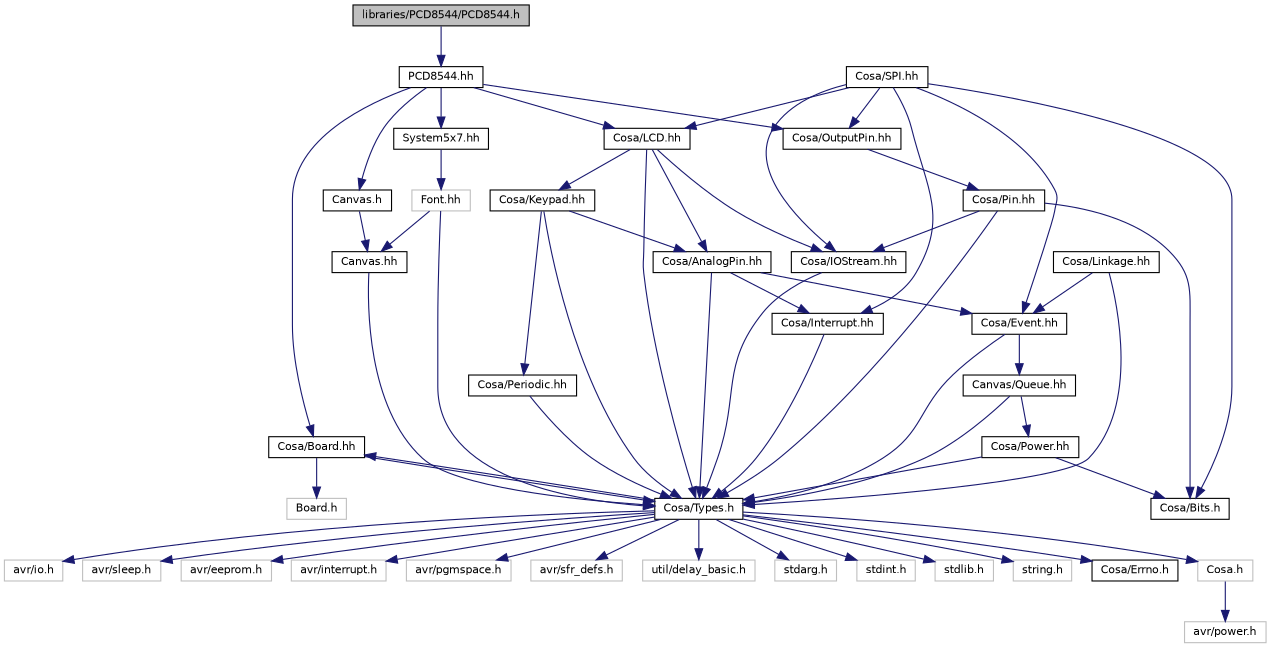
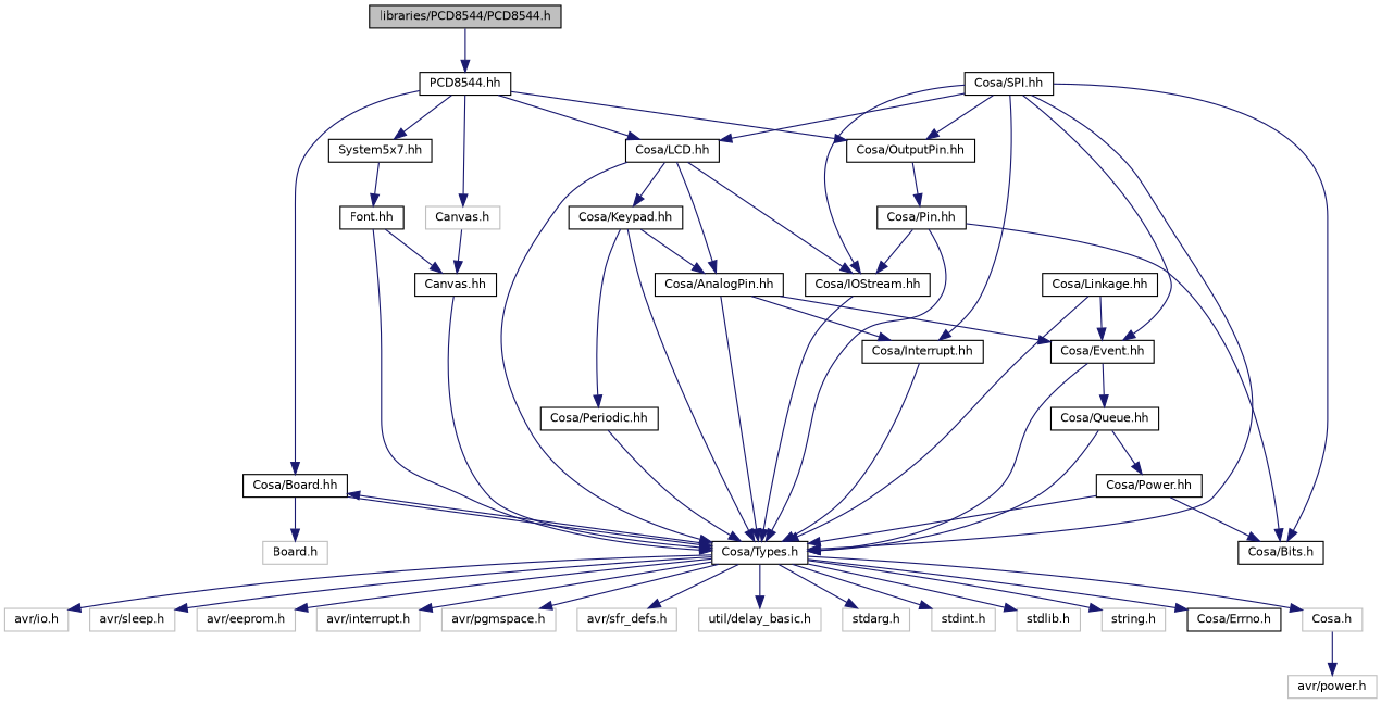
  digraph {
    node [color=black fillcolor=white fontname=Helvetica fontsize=10 shape=record style=filled]
    edge [color=midnightblue fontname=Helvetica fontsize=10 labelfontname=Helvetica labelfontsize=10 style=solid]
    n1 [fillcolor=grey75 fontcolor=black height=0.2 label="libraries/PCD8544/PCD8544.h" width=0.4]
    n2 [height=0.2 label="PCD8544.hh" width=0.4]
    n3 [height=0.2 label="Cosa/Board.hh" width=0.4]
    n4 [height=0.2 label="Cosa/OutputPin.hh" width=0.4]
    n5 [height=0.2 label="Cosa/LCD.hh" width=0.4]
-   n6 [height=0.2 label="Canvas.h" width=0.4]
+   n6 [color=grey75 height=0.2 label="Canvas.h" width=0.4]
    n7 [height=0.2 label="System5x7.hh" width=0.4]
    n8 [height=0.2 label="Cosa/Types.h" width=0.4]
    n9 [color=grey75 height=0.2 label="Board.h" width=0.4]
    n10 [height=0.2 label="Cosa/Pin.hh" width=0.4]
    n11 [height=0.2 label="Cosa/IOStream.hh" width=0.4]
    n12 [height=0.2 label="Cosa/Keypad.hh" width=0.4]
    n13 [height=0.2 label="Cosa/AnalogPin.hh" width=0.4]
    n14 [height=0.2 label="Canvas.hh" width=0.4]
-   n15 [color=grey75 height=0.2 label="Font.hh" width=0.4]
+   n15 [height=0.2 label="Font.hh" width=0.4]
    n16 [color=grey75 height=0.2 label="avr/io.h" width=0.4]
    n17 [color=grey75 height=0.2 label="avr/sleep.h" width=0.4]
    n18 [color=grey75 height=0.2 label="avr/eeprom.h" width=0.4]
    n19 [color=grey75 height=0.2 label="avr/interrupt.h" width=0.4]
    n20 [color=grey75 height=0.2 label="avr/pgmspace.h" width=0.4]
    n21 [color=grey75 height=0.2 label="avr/sfr_defs.h" width=0.4]
    n22 [color=grey75 height=0.2 label="util/delay_basic.h" width=0.4]
    n23 [color=grey75 height=0.2 label="stdarg.h" width=0.4]
    n24 [color=grey75 height=0.2 label="stdint.h" width=0.4]
    n25 [color=grey75 height=0.2 label="stdlib.h" width=0.4]
    n26 [color=grey75 height=0.2 label="string.h" width=0.4]
    n27 [height=0.2 label="Cosa/Errno.h" width=0.4]
    n28 [color=grey75 height=0.2 label="Cosa.h" width=0.4]
    n29 [color=grey75 height=0.2 label="avr/power.h" width=0.4]
    n30 [height=0.2 label="Cosa/Bits.h" width=0.4]
    n31 [height=0.2 label="Cosa/SPI.hh" width=0.4]
    n32 [height=0.2 label="Cosa/Interrupt.hh" width=0.4]
    n33 [height=0.2 label="Cosa/Event.hh" width=0.4]
    n34 [height=0.2 label="Cosa/Periodic.hh" width=0.4]
-   n35 [height=0.2 label="Canvas/Queue.hh" width=0.4]
+   n35 [height=0.2 label="Cosa/Queue.hh" width=0.4]
    n36 [height=0.2 label="Cosa/Power.hh" width=0.4]
    n37 [height=0.2 label="Cosa/Linkage.hh" width=0.4]
    n1 -> n2
    n2 -> n3
    n2 -> n4
    n2 -> n5
    n2 -> n6
    n2 -> n7
    n3 -> n8
    n3 -> n9
    n4 -> n10
    n5 -> n8
    n5 -> n11
    n5 -> n12
    n5 -> n13
    n6 -> n14
    n7 -> n15
    n8 -> n3
    n8 -> n16
    n8 -> n17
    n8 -> n18
    n8 -> n19
    n8 -> n20
    n8 -> n21
    n8 -> n22
    n8 -> n23
    n8 -> n24
    n8 -> n25
    n8 -> n26
    n8 -> n27
    n8 -> n28
    n10 -> n8
    n10 -> n11
    n10 -> n30
    n11 -> n8
    n12 -> n8
    n12 -> n13
    n12 -> n34
    n13 -> n8
    n13 -> n32
    n13 -> n33
    n14 -> n8
    n15 -> n8
    n15 -> n14
    n28 -> n29
    n31 -> n4
    n31 -> n5
+   n31 -> n8
    n31 -> n11
    n31 -> n30
    n31 -> n32
    n31 -> n33
    n32 -> n8
    n33 -> n8
    n33 -> n35
    n34 -> n8
    n35 -> n8
    n35 -> n36
    n36 -> n8
    n36 -> n30
    n37 -> n8
    n37 -> n33
  }
